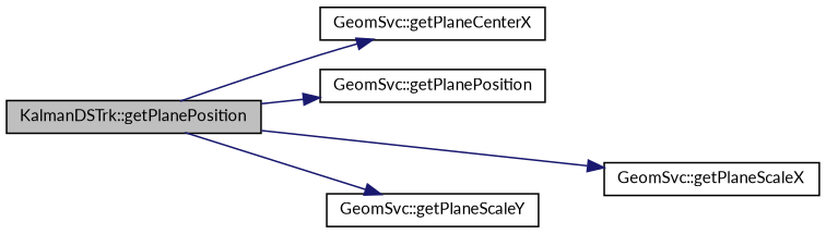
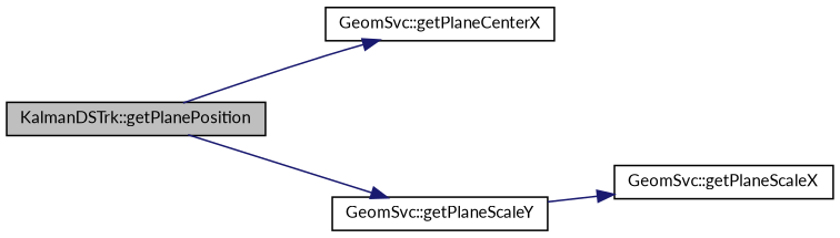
  digraph {
    fontname=Lato
    rankdir=LR
    node [color=black fontname=Lato fontsize=10 shape=record]
    edge [color=midnightblue fontname=Lato fontsize=10 labelfontname=FreeSans labelfontsize=10 style=solid]
    n1 [fillcolor=grey75 fontcolor=black height=0.2 label="KalmanDSTrk::getPlanePosition" style=filled width=0.4]
    n2 [height=0.2 label="GeomSvc::getPlaneCenterX" width=0.4]
-   n3 [height=0.2 label="GeomSvc::getPlanePosition" width=0.4]
    n4 [height=0.2 label="GeomSvc::getPlaneScaleX" width=0.4]
    n5 [height=0.2 label="GeomSvc::getPlaneScaleY" width=0.4]
    n1 -> n2
-   n1 -> n3
-   n1 -> n4
+   n5 -> n4
    n1 -> n5
  }
